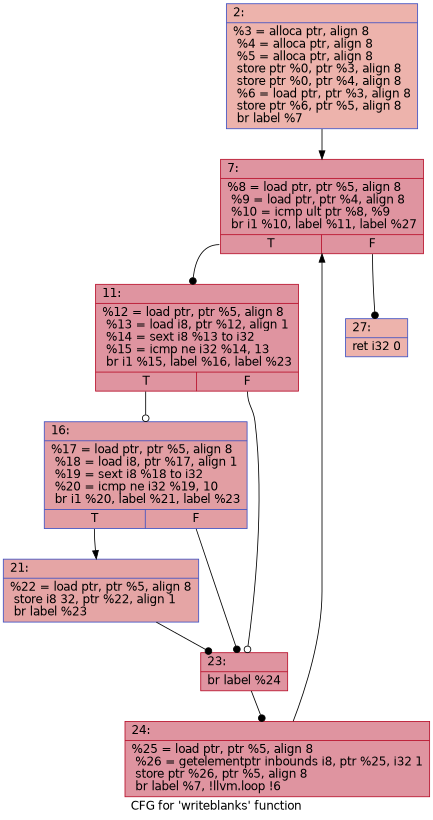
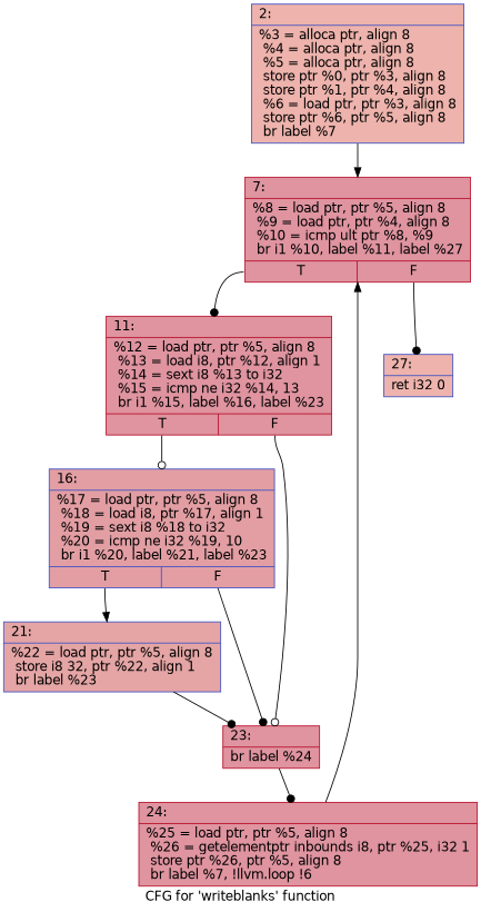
  digraph {
    label="CFG for 'writeblanks' function"
    fontname="DejaVu Sans"
    node [color="#3d50c3ff" fillcolor="#b70d2870" fontname="DejaVu Sans" shape=record style=filled]
    edge [arrowhead=dot fontname="DejaVu Sans"]
-   n1 [fillcolor="#d6524470" label="{2:\l|  %3 = alloca ptr, align 8\l  %4 = alloca ptr, align 8\l  %5 = alloca ptr, align 8\l  store ptr %0, ptr %3, align 8\l  store ptr %0, ptr %4, align 8\l  %6 = load ptr, ptr %3, align 8\l  store ptr %6, ptr %5, align 8\l  br label %7\l}"]
+   n1 [fillcolor="#d6524470" label="{2:\l|  %3 = alloca ptr, align 8\l  %4 = alloca ptr, align 8\l  %5 = alloca ptr, align 8\l  store ptr %0, ptr %3, align 8\l  store ptr %1, ptr %4, align 8\l  %6 = load ptr, ptr %3, align 8\l  store ptr %6, ptr %5, align 8\l  br label %7\l}"]
    n2 [color="#b70d28ff" label="{7:\l|  %8 = load ptr, ptr %5, align 8\l  %9 = load ptr, ptr %4, align 8\l  %10 = icmp ult ptr %8, %9\l  br i1 %10, label %11, label %27\l|{<s0>T|<s1>F}}"]
    n3 [color="#b70d28ff" label="{11:\l|  %12 = load ptr, ptr %5, align 8\l  %13 = load i8, ptr %12, align 1\l  %14 = sext i8 %13 to i32\l  %15 = icmp ne i32 %14, 13\l  br i1 %15, label %16, label %23\l|{<s0>T|<s1>F}}"]
    n4 [fillcolor="#d6524470" label="{27:\l|  ret i32 0\l}"]
    n5 [fillcolor="#be242e70" label="{16:\l|  %17 = load ptr, ptr %5, align 8\l  %18 = load i8, ptr %17, align 1\l  %19 = sext i8 %18 to i32\l  %20 = icmp ne i32 %19, 10\l  br i1 %20, label %21, label %23\l|{<s0>T|<s1>F}}"]
    n6 [color="#b70d28ff" label="{23:\l|  br label %24\l}"]
    n7 [fillcolor="#c5333470" label="{21:\l|  %22 = load ptr, ptr %5, align 8\l  store i8 32, ptr %22, align 1\l  br label %23\l}"]
    n8 [color="#b70d28ff" label="{24:\l|  %25 = load ptr, ptr %5, align 8\l  %26 = getelementptr inbounds i8, ptr %25, i32 1\l  store ptr %26, ptr %5, align 8\l  br label %7, !llvm.loop !6\l}"]
    n1 -> n2 [arrowhead=normal]
    n2 -> n3 [tailport=s0]
    n2 -> n4 [tailport=s1]
    n3 -> n5 [tailport=s0 arrowhead=odot]
    n3 -> n6 [tailport=s1 arrowhead=odot]
    n5 -> n6 [tailport=s1]
    n5 -> n7 [tailport=s0 arrowhead=normal]
    n6 -> n8
    n7 -> n6
    n8 -> n2 [arrowhead=normal]
  }
